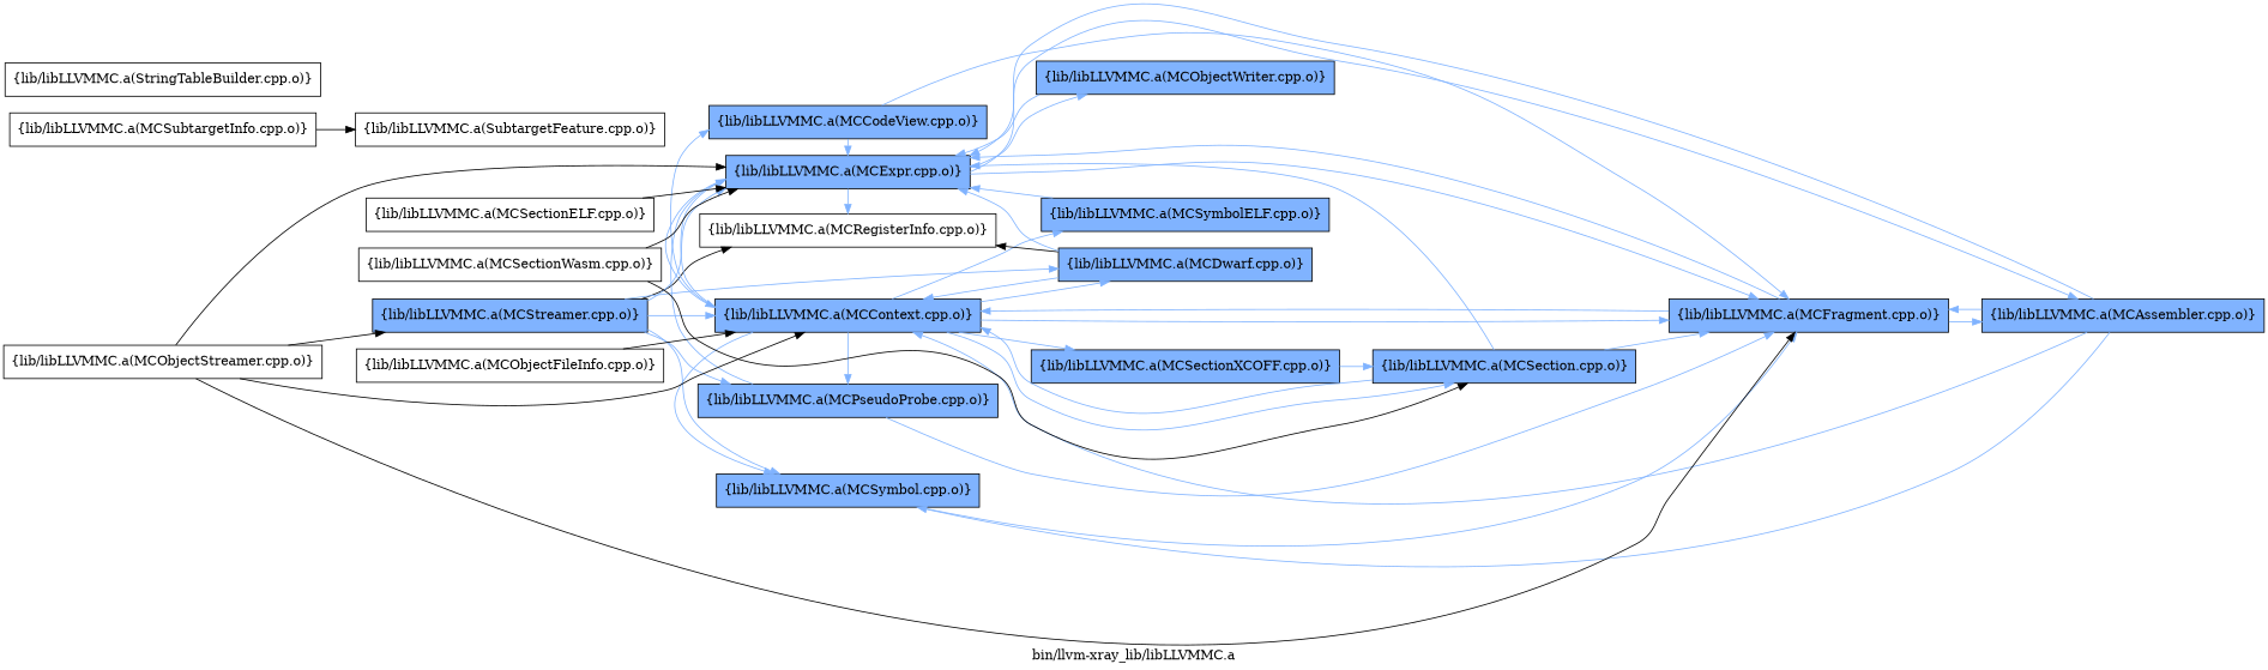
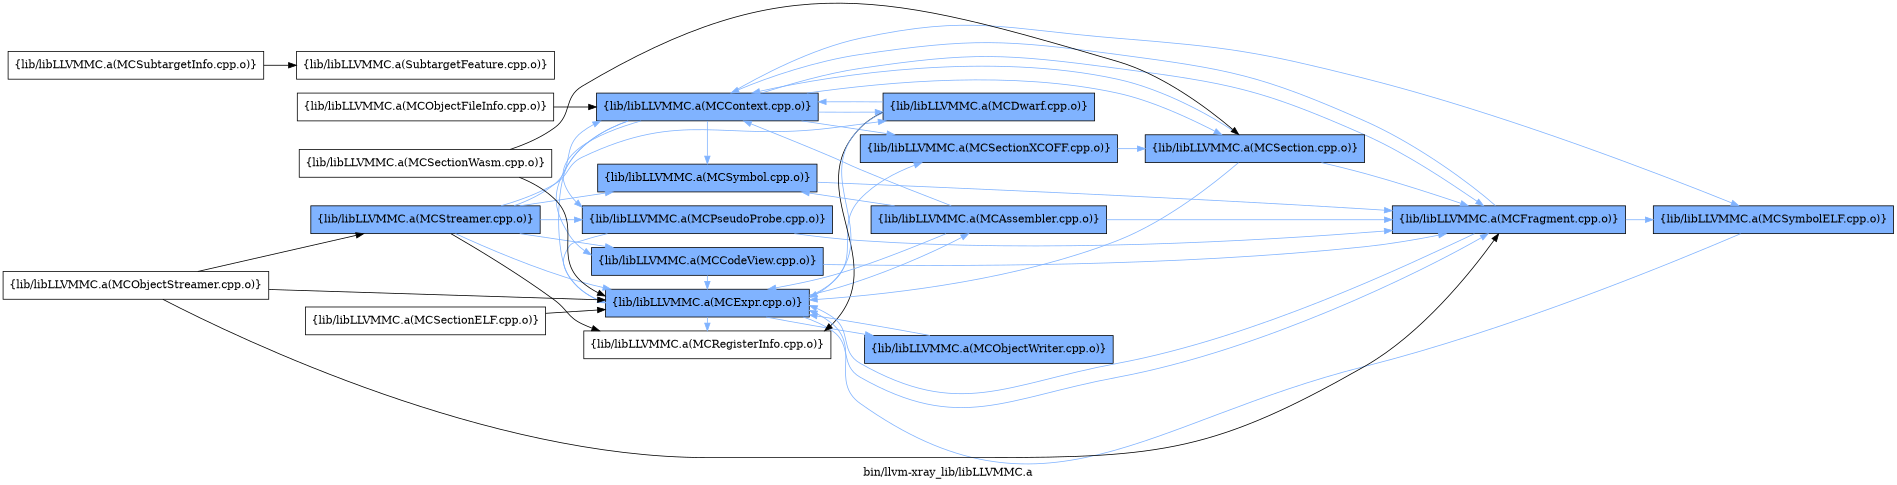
  digraph {
    fontname="DejaVu Serif"
    label="bin/llvm-xray_lib/libLLVMMC.a"
    rankdir=LR
    node [fillcolor="0.600000 0.5 1" fontname="DejaVu Serif" group=1 shape=box style=filled]
    edge [color="0.600000 0.5 1" fontname="DejaVu Serif"]
    n1 [label="{lib/libLLVMMC.a(MCStreamer.cpp.o)}"]
    n2 [label="{lib/libLLVMMC.a(MCPseudoProbe.cpp.o)}"]
    n3 [group=0 label="{lib/libLLVMMC.a(MCRegisterInfo.cpp.o)}" fillcolor="" style=""]
    n4 [label="{lib/libLLVMMC.a(MCCodeView.cpp.o)}"]
    n5 [label="{lib/libLLVMMC.a(MCContext.cpp.o)}"]
    n6 [label="{lib/libLLVMMC.a(MCExpr.cpp.o)}"]
    n7 [label="{lib/libLLVMMC.a(MCSymbol.cpp.o)}"]
    n8 [label="{lib/libLLVMMC.a(MCDwarf.cpp.o)}"]
    n9 [label="{lib/libLLVMMC.a(MCFragment.cpp.o)}"]
    n10 [label="{lib/libLLVMMC.a(MCSection.cpp.o)}"]
    n11 [label="{lib/libLLVMMC.a(MCSectionXCOFF.cpp.o)}"]
    n12 [label="{lib/libLLVMMC.a(MCSymbolELF.cpp.o)}"]
    n13 [label="{lib/libLLVMMC.a(MCObjectWriter.cpp.o)}"]
    n14 [label="{lib/libLLVMMC.a(MCAssembler.cpp.o)}"]
    n15 [group=0 label="{lib/libLLVMMC.a(MCObjectFileInfo.cpp.o)}" fillcolor="" style=""]
    n16 [group=0 label="{lib/libLLVMMC.a(SubtargetFeature.cpp.o)}" fillcolor="" style=""]
    n17 [group=0 label="{lib/libLLVMMC.a(MCObjectStreamer.cpp.o)}" fillcolor="" style=""]
    n18 [group=0 label="{lib/libLLVMMC.a(MCSectionELF.cpp.o)}" fillcolor="" style=""]
    n19 [group=0 label="{lib/libLLVMMC.a(MCSectionWasm.cpp.o)}" fillcolor="" style=""]
    n20 [group=0 label="{lib/libLLVMMC.a(MCSubtargetInfo.cpp.o)}" fillcolor="" style=""]
-   n21 [group=0 label="{lib/libLLVMMC.a(StringTableBuilder.cpp.o)}" fillcolor="" style=""]
    subgraph sub_1 {
      rank=same
      n1
    }
    subgraph sub_2 {
      rank=same
      n2
      n3
      n4
      n5
      n6
      n7
    }
    n1 -> n2
    n1 -> n3 [color=""]
+   n1 -> n4
    n1 -> n5
    n1 -> n6
    n1 -> n7
    n1 -> n8
    n2 -> n6
    n2 -> n9
    n4 -> n6
    n4 -> n9
    n5 -> n2
    n5 -> n4
    n5 -> n6
    n5 -> n7
    n5 -> n8
    n5 -> n9
    n5 -> n10
    n5 -> n11
    n5 -> n12
    n6 -> n3
-   n6 -> n5
+   n6 -> n11
    n6 -> n9
    n6 -> n13
    n6 -> n14
    n7 -> n9
    n8 -> n3 [color=""]
    n8 -> n5
    n8 -> n6
    n9 -> n5
    n9 -> n6
-   n9 -> n14
+   n9 -> n12
    n10 -> n5
    n10 -> n6
    n10 -> n9
    n11 -> n10
    n12 -> n6
    n13 -> n6
    n14 -> n5
    n14 -> n6
    n14 -> n7
    n14 -> n9
    n15 -> n5 [color=""]
    n17 -> n1 [color=""]
-   n17 -> n5 [color=""]
    n17 -> n6 [color=""]
    n17 -> n9 [color=""]
    n18 -> n6 [color=""]
    n19 -> n6 [color=""]
    n19 -> n10 [color=""]
    n20 -> n16 [color=""]
  }
